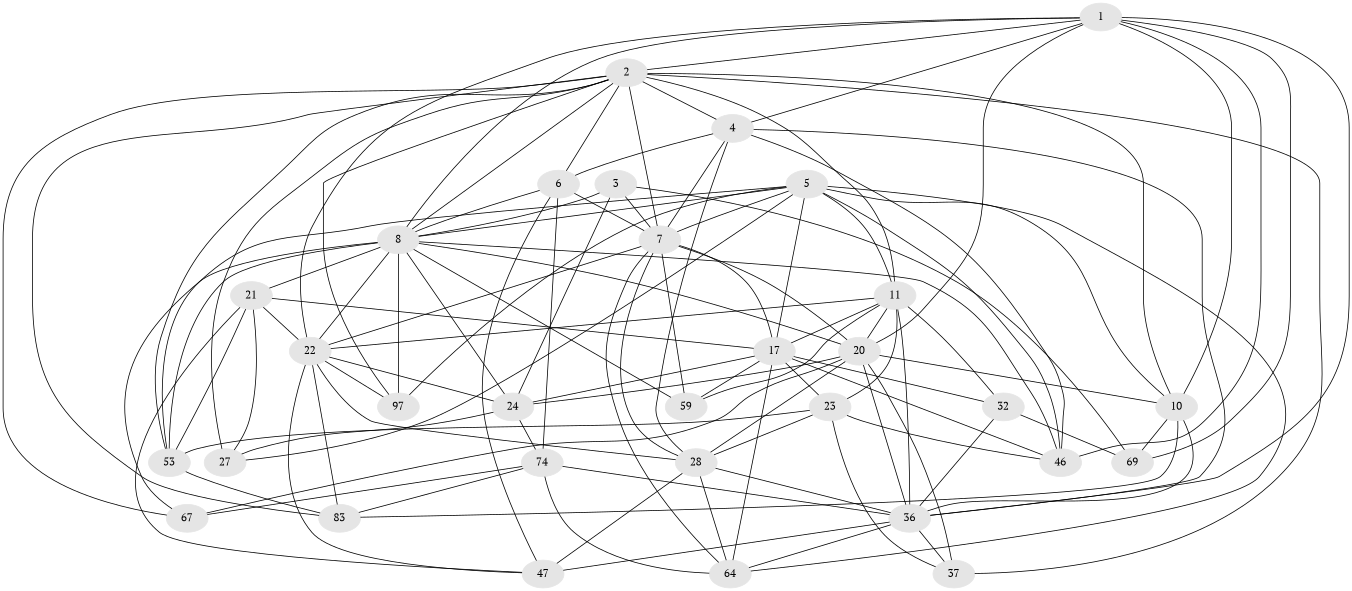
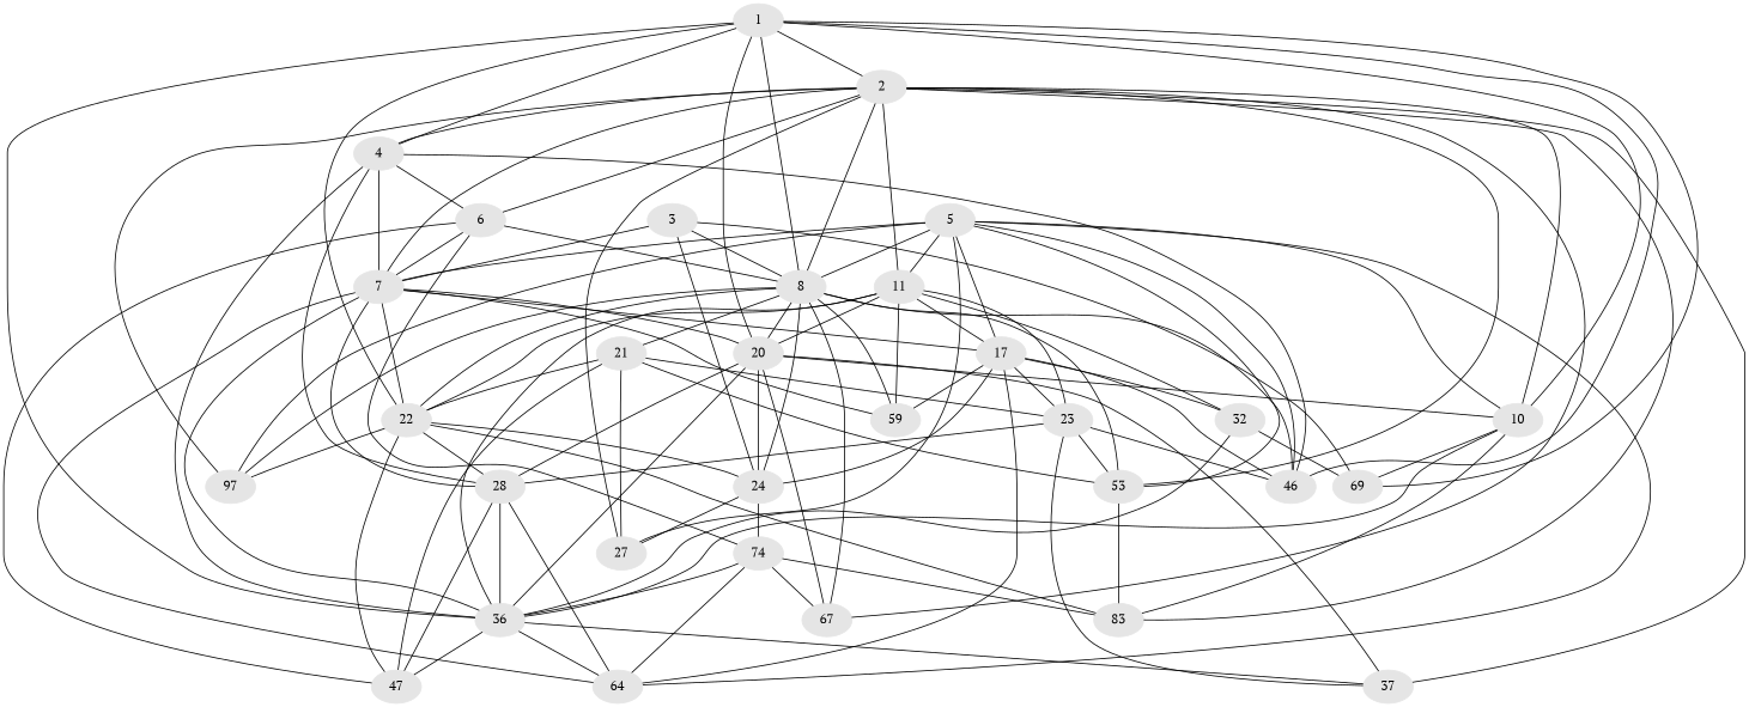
  graph {
    fontname="PT Serif"
    node [color=gray90 fontname="PT Serif" style=filled]
    edge [fontname="PT Serif"]
    1 [super="+82+9+78"]
    2 [super="+33+19"]
    4 [super="+26+42"]
    8 [super="+75+86+88+10"]
    20 [super="+63+44+74"]
    22 [super="+103+39"]
    n7 [label=10 super="+55+48"]
    36 [super="+98+101+45+49"]
    46 [super="+50"]
    69
    6 [super="+25+79"]
    7 [super="+15+12+89"]
    11 [super="+17"]
    27
    37
    53 [super="+76+57+87"]
    67
    83 [super="+95"]
    97
    28 [super="+80+58"]
    24 [super="+71+29"]
    59
    21 [super="+41"]
    47 [super="+52"]
    64 [super="+93"]
    n26 [label=74 super="+38"]
    n27 [label=17 super="+61+90"]
    23 [super="+77+43"]
    32
    3 [super="+62"]
    5 [super="+14+56+35"]
    1 -- 2
    1 -- 4
    1 -- 8
    1 -- 20
    1 -- 22
    1 -- n7
    1 -- 36 [weight=2]
    1 -- 46
    1 -- 69
    2 -- 4
    2 -- 8
    2 -- n7
    2 -- 6
    2 -- 7
    2 -- 11 [weight=2]
    2 -- 27
    2 -- 37
    2 -- 53
    2 -- 67
    2 -- 83
    2 -- 97
    4 -- 36
    4 -- 46
    4 -- 6
    4 -- 7 [weight=2]
    4 -- 28
    8 -- 20
    8 -- 22 [weight=2]
    8 -- 46
    8 -- 53 [weight=3]
    8 -- 67
    8 -- 97
    8 -- 24 [weight=2]
    8 -- 59
    8 -- 21
    20 -- n7 [weight=2]
    20 -- 36
    20 -- 37
    20 -- 67
    20 -- 28
    20 -- 24
    22 -- 83 [weight=2]
    22 -- 97
    22 -- 28
    22 -- 24
    22 -- 47
    n7 -- 36
    n7 -- 69
    n7 -- 83
    36 -- 37
    36 -- 47 [weight=2]
    36 -- 64
    6 -- 8 [weight=2]
    6 -- 7
    6 -- 47
    6 -- n26 [weight=2]
    7 -- 20 [weight=2]
    7 -- 22
+   7 -- 36 [weight=2]
    7 -- 28
    7 -- 59
    7 -- 64
    7 -- n27 [weight=2]
    11 -- 20
    11 -- 22 [weight=2]
    11 -- 36
    11 -- 59
    11 -- n27
    11 -- 23
    11 -- 32
    53 -- 83
    28 -- 36
    28 -- 47
    28 -- 64
    24 -- 27
    24 -- n26
    21 -- 22
    21 -- 27
    21 -- 53
    21 -- 47
-   21 -- n27
+   21 -- 23
    n26 -- 36 [weight=2]
    n26 -- 67
    n26 -- 83
    n26 -- 64
    n27 -- 46
    n27 -- 24
    n27 -- 59
    n27 -- 64
    n27 -- 23
    n27 -- 32
    23 -- 46
    23 -- 37
    23 -- 53 [weight=2]
    23 -- 28
    32 -- 36
    32 -- 69
    3 -- 8 [weight=2]
    3 -- 69
    3 -- 7 [weight=2]
    3 -- 24
    5 -- 8
    5 -- n7
    5 -- 46
    5 -- 7 [weight=2]
    5 -- 11 [weight=2]
    5 -- 27
    5 -- 53 [weight=2]
    5 -- 97
    5 -- 64
    5 -- n27
  }
